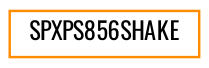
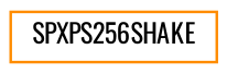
  digraph {
    rankdir=LR
    fontname=Oswald
-   n1 [color=darkorange fillcolor=white fontname=Oswald fontsize=10 height=0.2 label=SPXPS856SHAKE shape=record style=filled width=0.4]
+   n1 [color=darkorange fillcolor=white fontname=Oswald fontsize=10 height=0.2 label=SPXPS256SHAKE shape=record style=filled width=0.4]
  }
